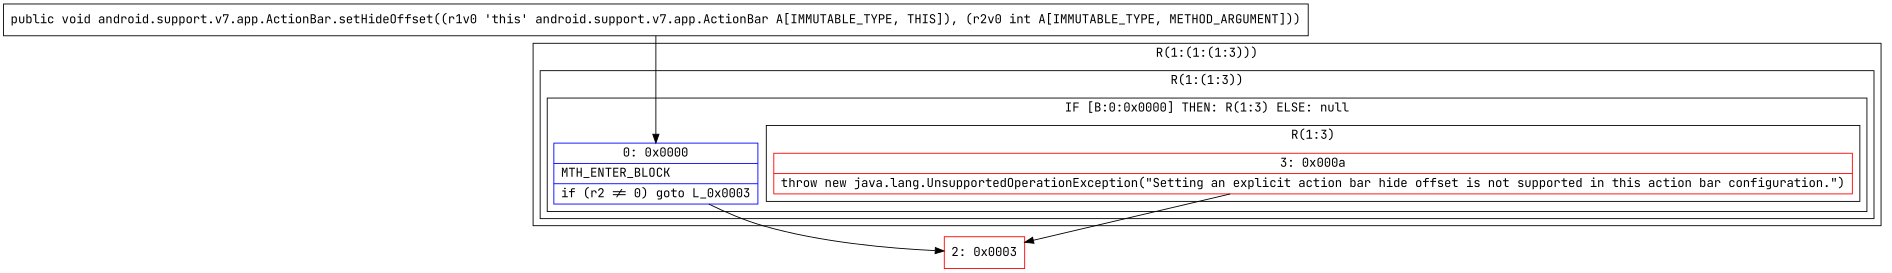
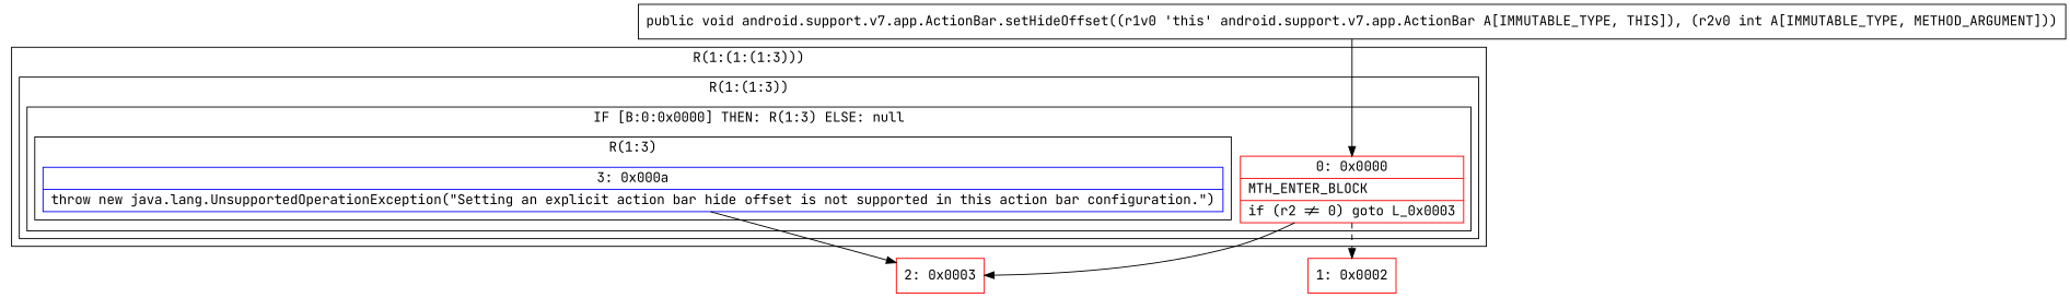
  digraph {
    fontname="JetBrains Mono"
    node [color=blue fontname="JetBrains Mono" shape=record]
    edge [fontname="JetBrains Mono"]
-   n1 [color=red label="{3\:\ 0x000a|throw new java.lang.UnsupportedOperationException(\"Setting an explicit action bar hide offset is not supported in this action bar configuration.\")\l}"]
-   n2 [label="{0\:\ 0x0000|MTH_ENTER_BLOCK\l|if (r2 != 0) goto L_0x0003\l}"]
+   n1 [label="{3\:\ 0x000a|throw new java.lang.UnsupportedOperationException(\"Setting an explicit action bar hide offset is not supported in this action bar configuration.\")\l}"]
+   n2 [color=red label="{0\:\ 0x0000|MTH_ENTER_BLOCK\l|if (r2 != 0) goto L_0x0003\l}"]
    n3 [color=red label="{2\:\ 0x0003}"]
+   n4 [color=red label="{1\:\ 0x0002}"]
    n5 [label="{public void android.support.v7.app.ActionBar.setHideOffset((r1v0 'this' android.support.v7.app.ActionBar A[IMMUTABLE_TYPE, THIS]), (r2v0 int A[IMMUTABLE_TYPE, METHOD_ARGUMENT])) }" color=""]
    subgraph cluster_1 {
      label="R(1:(1:(1:3)))"
      subgraph cluster_2 {
        label="R(1:(1:3))"
        subgraph cluster_3 {
          label="IF [B:0:0x0000] THEN: R(1:3) ELSE: null"
          n2
          subgraph cluster_4 {
            label="R(1:3)"
            n1
          }
        }
      }
    }
    n1 -> n3
    n2 -> n3
+   n2 -> n4 [style=dashed]
    n5 -> n2
  }
